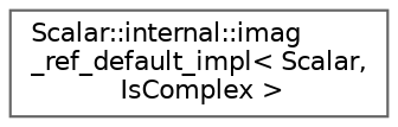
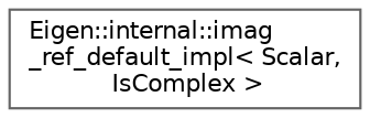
  digraph {
    rankdir=LR
-   n1 [color=grey40 fillcolor=white fontname=Helvetica fontsize=10 height=0.2 label="Scalar::internal::imag\l_ref_default_impl\< Scalar,\l IsComplex \>" shape=box style=filled width=0.4]
+   n1 [color=grey40 fillcolor=white fontname=Helvetica fontsize=10 height=0.2 label="Eigen::internal::imag\l_ref_default_impl\< Scalar,\l IsComplex \>" shape=box style=filled width=0.4]
  }
